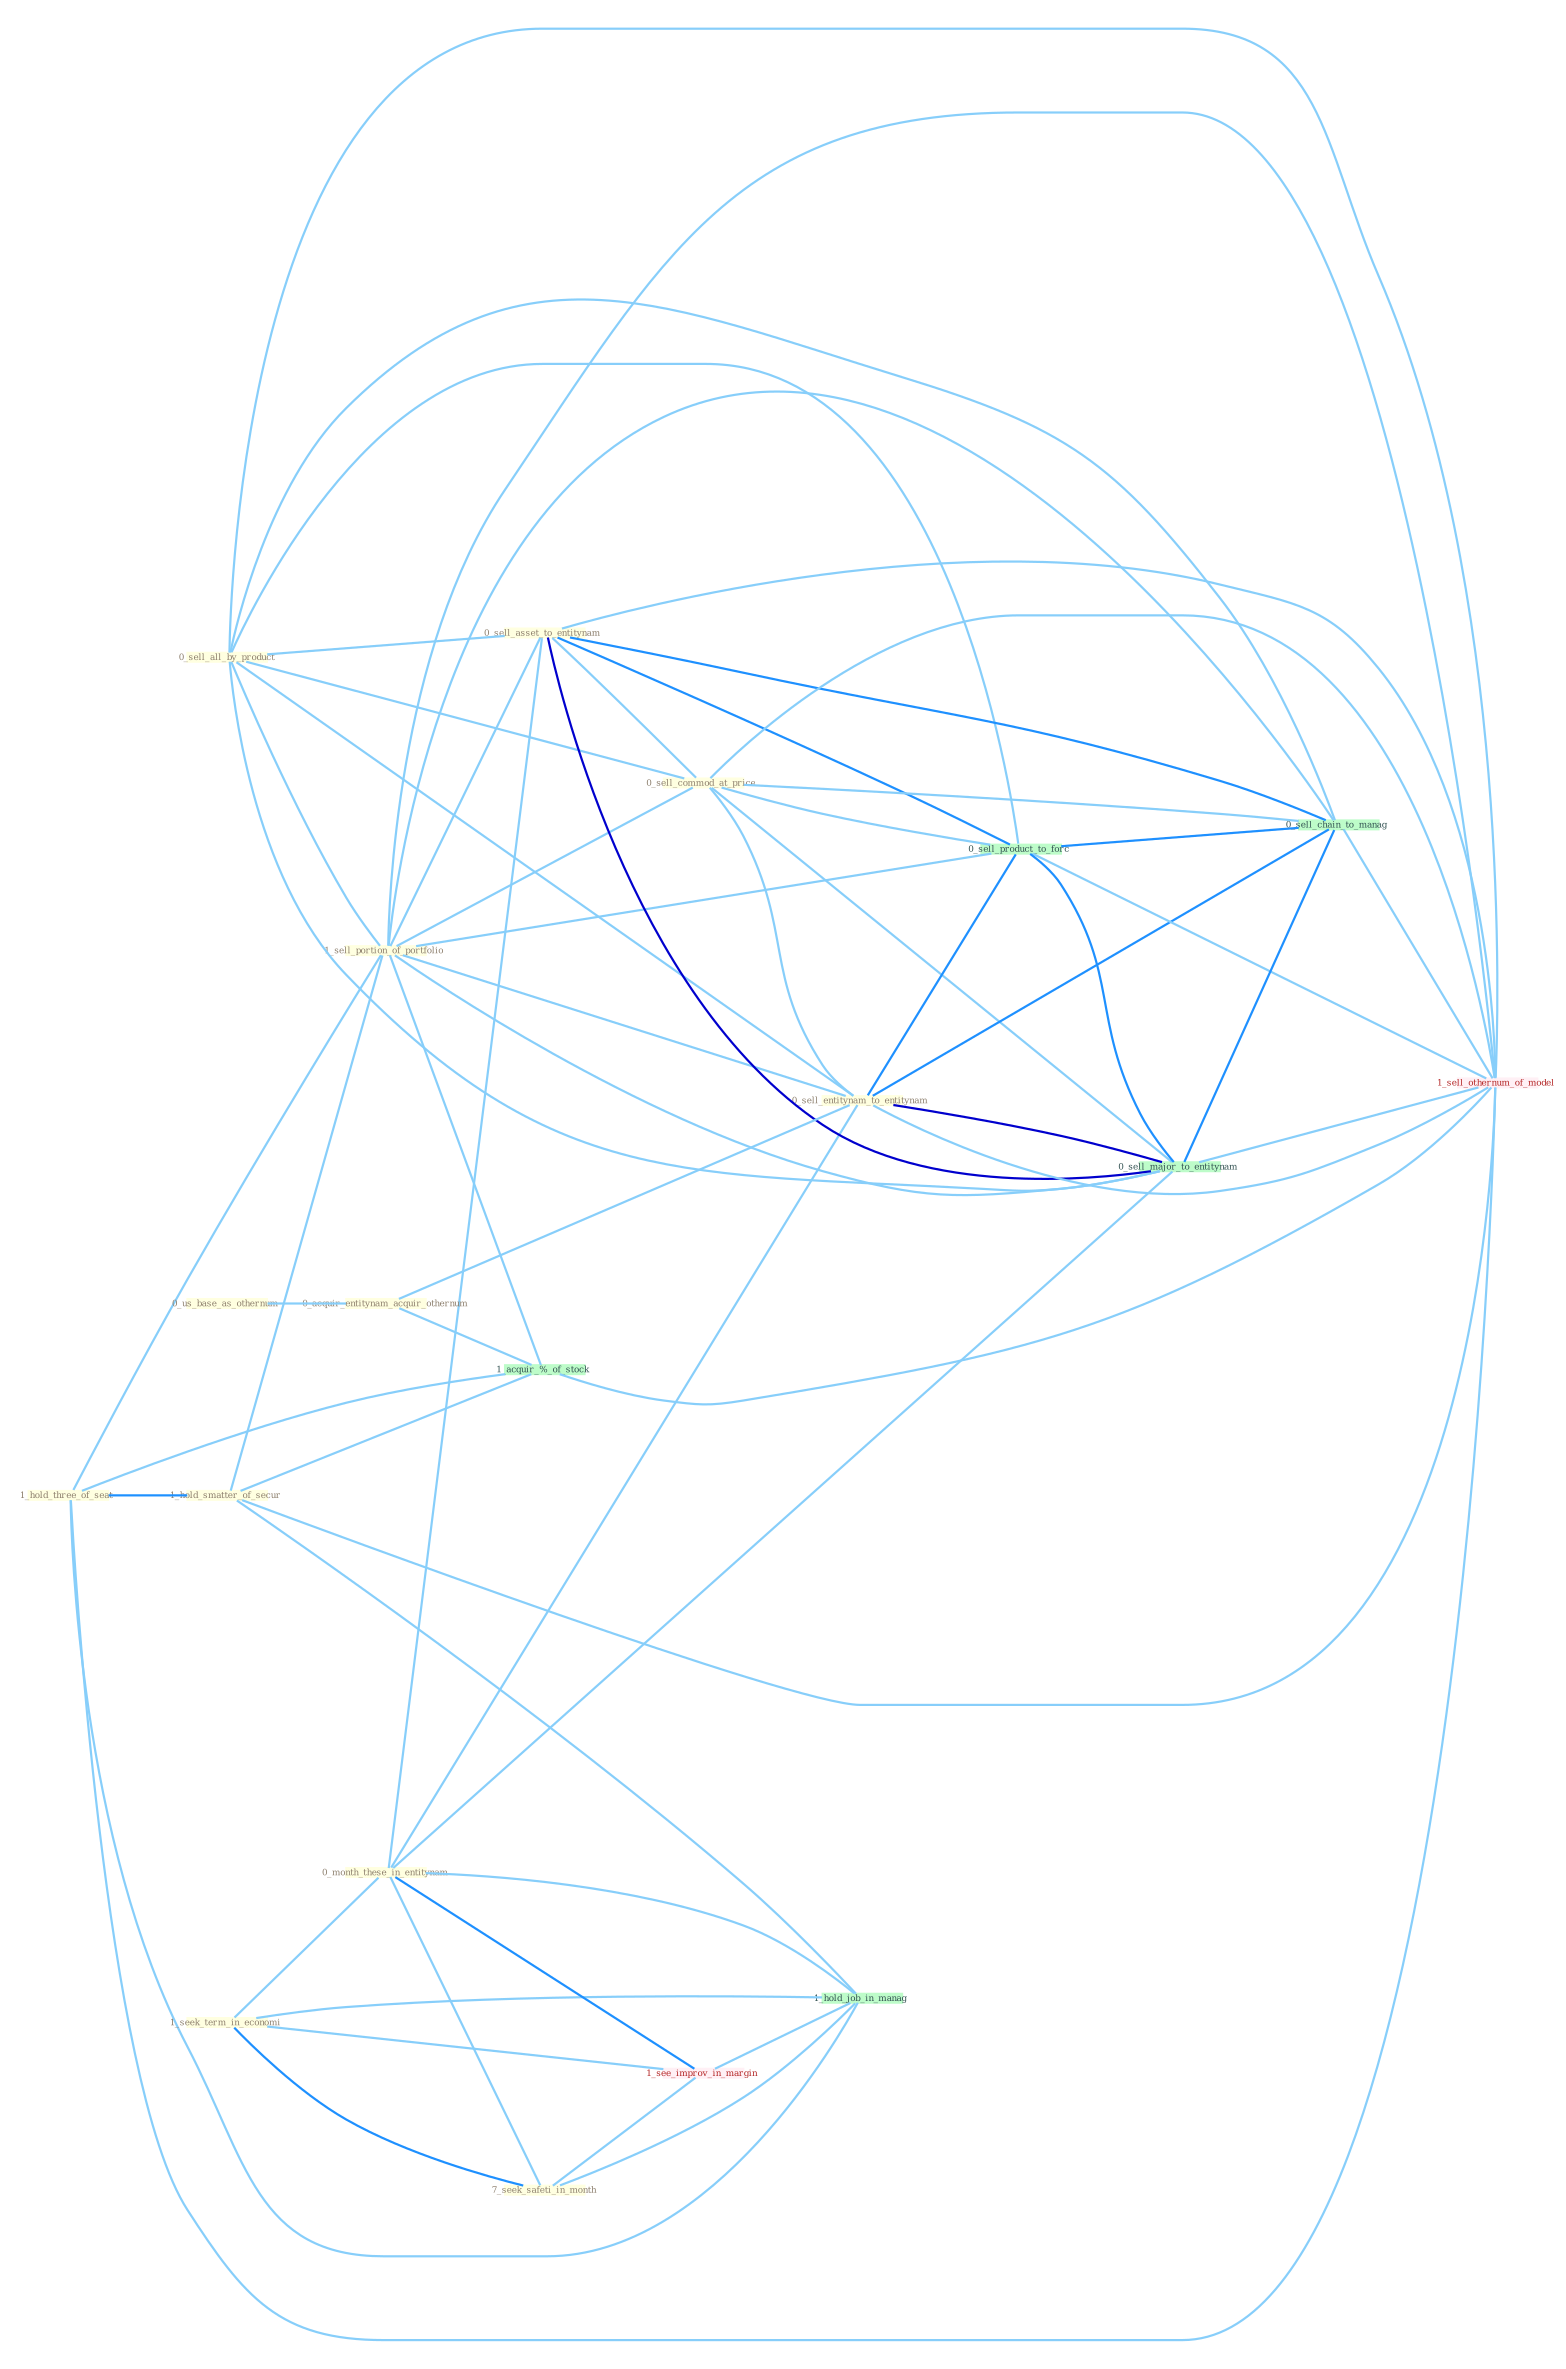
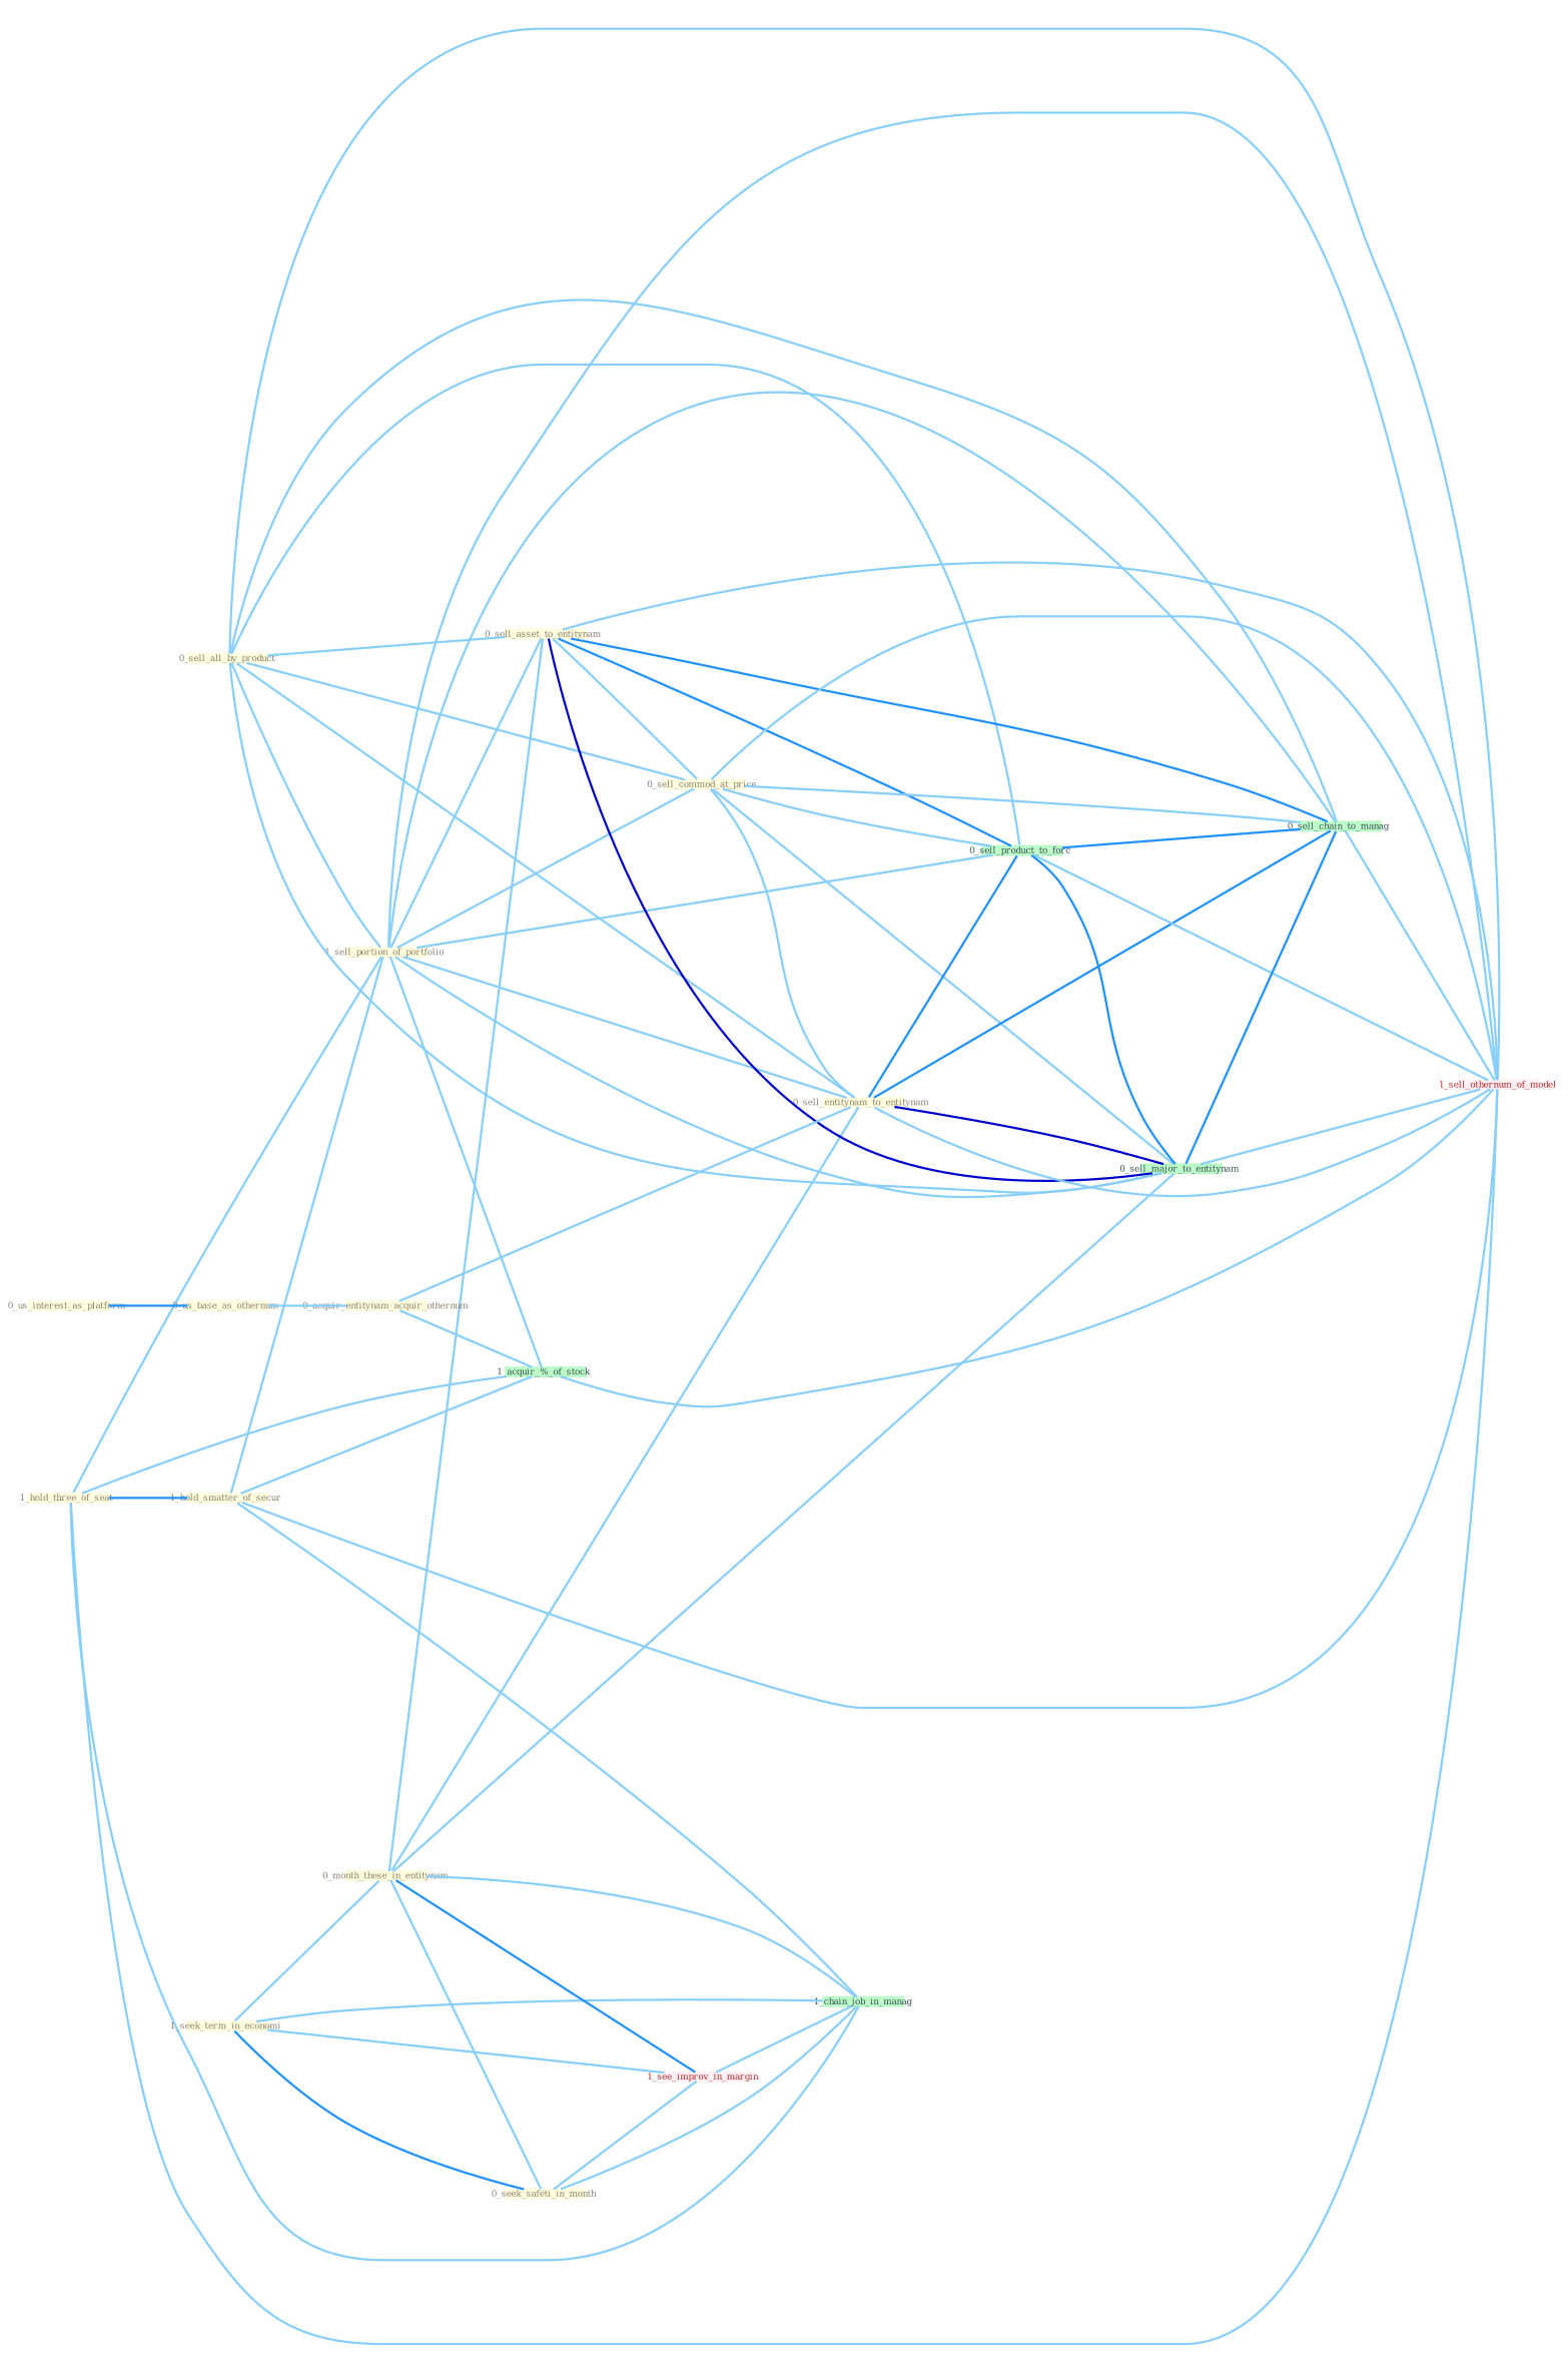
  graph {
    rankdir=LR
    node [color="#ffffe0" fixedsize=true fontcolor="#8b7d6b" fontsize=4 shape=polygon style=filled]
    edge [color="#87cefa" w=1]
    "1_hold_three_of_seat " [height=.06 width=.5]
    "1_hold_smatter_of_secur " [height=.06 width=.5]
    "1_seek_term_in_economi " [height=.06 width=.5]
+   "0_us_interest_as_platform " [height=.06 width=.5]
    n5 [height=.06 label="0_sell_all_by_product" width=.5]
    n6 [height=.06 label="0_month_these_in_entitynam" width=.5]
    "1_sell_portion_of_portfolio " [height=.06 width=.5]
-   "0_seek_safeti_in_month " [height=.06 width=.5 label="7_seek_safeti_in_month"]
+   "0_seek_safeti_in_month " [height=.06 width=.5]
    "0_sell_asset_to_entitynam " [height=.06 width=.5]
    "0_sell_commod_at_price " [height=.06 width=.5]
    "0_us_base_as_othernum " [height=.06 width=.5]
    n12 [height=.06 label="0_acquir_entitynam_acquir_othernum" width=.5]
    "0_sell_entitynam_to_entitynam " [height=.06 width=.5]
    "1_see_improv_in_margin " [color="#fff0f5" fontcolor="#b22222" height=.06 width=.5]
    "1_sell_othernum_of_model " [color="#fff0f5" fontcolor="#b22222" height=.06 width=.5]
    "1_acquir_%_of_stock " [color="#BDFCC9" fontcolor="#2f4f4f" height=.06 width=.5]
-   "1_hold_job_in_manag " [color="#BDFCC9" fontcolor="#2f4f4f" height=.06 width=.5]
+   "1_hold_job_in_manag " [color="#BDFCC9" fontcolor="#2f4f4f" height=.06 width=.5 label="1_chain_job_in_manag"]
    "0_sell_product_to_forc " [color="#BDFCC9" fontcolor="#2f4f4f" height=.06 width=.5]
    "0_sell_major_to_entitynam " [color="#BDFCC9" fontcolor="#2f4f4f" height=.06 width=.5]
    "0_sell_chain_to_manag " [color="#BDFCC9" fontcolor="#2f4f4f" height=.06 width=.5]
    subgraph sub_1 {
      "1_hold_three_of_seat "
      "1_hold_smatter_of_secur "
      "1_seek_term_in_economi "
+     "0_us_interest_as_platform "
      n5
      n6
      "1_sell_portion_of_portfolio "
      "0_seek_safeti_in_month "
      "0_sell_asset_to_entitynam "
      "0_sell_commod_at_price "
      "0_us_base_as_othernum "
      n12
      "0_sell_entitynam_to_entitynam "
    }
    subgraph sub_2 {
      "1_see_improv_in_margin "
      "1_sell_othernum_of_model "
    }
    "1_hold_three_of_seat " -- "1_hold_smatter_of_secur " [color="#1e90ff" w=2]
    "1_hold_three_of_seat " -- "1_sell_portion_of_portfolio "
    "1_hold_three_of_seat " -- "1_sell_othernum_of_model "
    "1_hold_three_of_seat " -- "1_acquir_%_of_stock "
    "1_hold_three_of_seat " -- "1_hold_job_in_manag "
    "1_hold_smatter_of_secur " -- "1_sell_portion_of_portfolio "
    "1_hold_smatter_of_secur " -- "1_sell_othernum_of_model "
    "1_hold_smatter_of_secur " -- "1_acquir_%_of_stock "
    "1_hold_smatter_of_secur " -- "1_hold_job_in_manag "
    "1_seek_term_in_economi " -- n6
    "1_seek_term_in_economi " -- "0_seek_safeti_in_month " [color="#1e90ff" w=2]
    "1_seek_term_in_economi " -- "1_see_improv_in_margin "
    "1_seek_term_in_economi " -- "1_hold_job_in_manag "
+   "0_us_interest_as_platform " -- "0_us_base_as_othernum " [color="#1e90ff" w=2]
    n5 -- "1_sell_portion_of_portfolio "
    n5 -- "0_sell_asset_to_entitynam "
    n5 -- "0_sell_commod_at_price "
    n5 -- "0_sell_entitynam_to_entitynam "
    n5 -- "1_sell_othernum_of_model "
    n5 -- "0_sell_product_to_forc "
    n5 -- "0_sell_major_to_entitynam "
    n5 -- "0_sell_chain_to_manag "
    n6 -- "0_seek_safeti_in_month "
    n6 -- "0_sell_asset_to_entitynam "
    n6 -- "0_sell_entitynam_to_entitynam "
    n6 -- "1_see_improv_in_margin " [color="#1e90ff" w=2]
    n6 -- "1_hold_job_in_manag "
    n6 -- "0_sell_major_to_entitynam "
    "1_sell_portion_of_portfolio " -- "0_sell_asset_to_entitynam "
    "1_sell_portion_of_portfolio " -- "0_sell_commod_at_price "
    "1_sell_portion_of_portfolio " -- "0_sell_entitynam_to_entitynam "
    "1_sell_portion_of_portfolio " -- "1_sell_othernum_of_model " [w=2]
    "1_sell_portion_of_portfolio " -- "1_acquir_%_of_stock "
    "1_sell_portion_of_portfolio " -- "0_sell_product_to_forc "
    "1_sell_portion_of_portfolio " -- "0_sell_major_to_entitynam "
    "1_sell_portion_of_portfolio " -- "0_sell_chain_to_manag "
    "0_seek_safeti_in_month " -- "1_see_improv_in_margin "
    "0_seek_safeti_in_month " -- "1_hold_job_in_manag "
    "0_sell_asset_to_entitynam " -- "0_sell_commod_at_price "
    "0_sell_asset_to_entitynam " -- "1_sell_othernum_of_model "
    "0_sell_asset_to_entitynam " -- "0_sell_product_to_forc " [color="#1e90ff" w=2]
    "0_sell_asset_to_entitynam " -- "0_sell_major_to_entitynam " [color="#0000cd" w=3]
    "0_sell_asset_to_entitynam " -- "0_sell_chain_to_manag " [color="#1e90ff" w=2]
    "0_sell_commod_at_price " -- "0_sell_entitynam_to_entitynam "
    "0_sell_commod_at_price " -- "1_sell_othernum_of_model "
    "0_sell_commod_at_price " -- "0_sell_product_to_forc "
    "0_sell_commod_at_price " -- "0_sell_major_to_entitynam "
    "0_sell_commod_at_price " -- "0_sell_chain_to_manag "
    "0_us_base_as_othernum " -- n12
    n12 -- "0_sell_entitynam_to_entitynam "
    n12 -- "1_acquir_%_of_stock "
    "0_sell_entitynam_to_entitynam " -- "1_sell_othernum_of_model "
    "0_sell_entitynam_to_entitynam " -- "0_sell_product_to_forc " [color="#1e90ff" w=2]
    "0_sell_entitynam_to_entitynam " -- "0_sell_major_to_entitynam " [color="#0000cd" w=3]
    "0_sell_entitynam_to_entitynam " -- "0_sell_chain_to_manag " [color="#1e90ff" w=2]
    "1_see_improv_in_margin " -- "1_hold_job_in_manag "
    "1_acquir_%_of_stock " -- "1_sell_othernum_of_model "
    "0_sell_product_to_forc " -- "1_sell_othernum_of_model "
    "0_sell_product_to_forc " -- "0_sell_major_to_entitynam " [color="#1e90ff" w=2]
    "0_sell_product_to_forc " -- "0_sell_chain_to_manag " [color="#1e90ff" w=2]
    "0_sell_major_to_entitynam " -- "1_sell_othernum_of_model "
    "0_sell_major_to_entitynam " -- "0_sell_chain_to_manag " [color="#1e90ff" w=2]
    "0_sell_chain_to_manag " -- "1_sell_othernum_of_model "
  }
